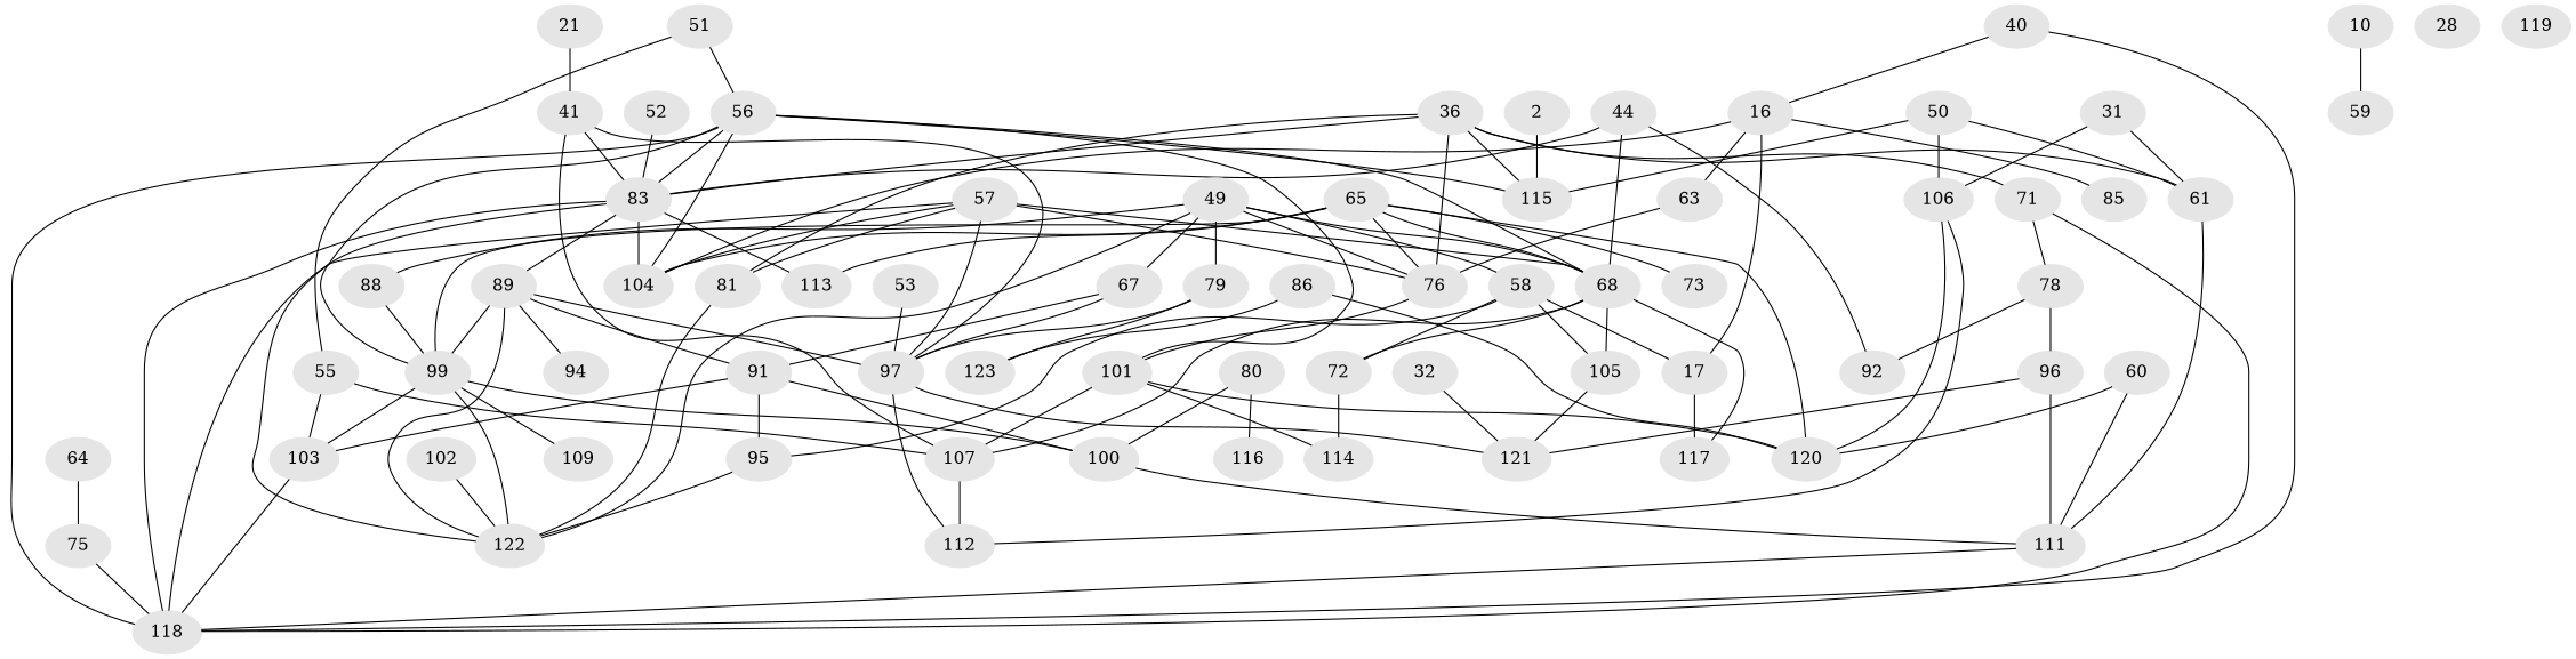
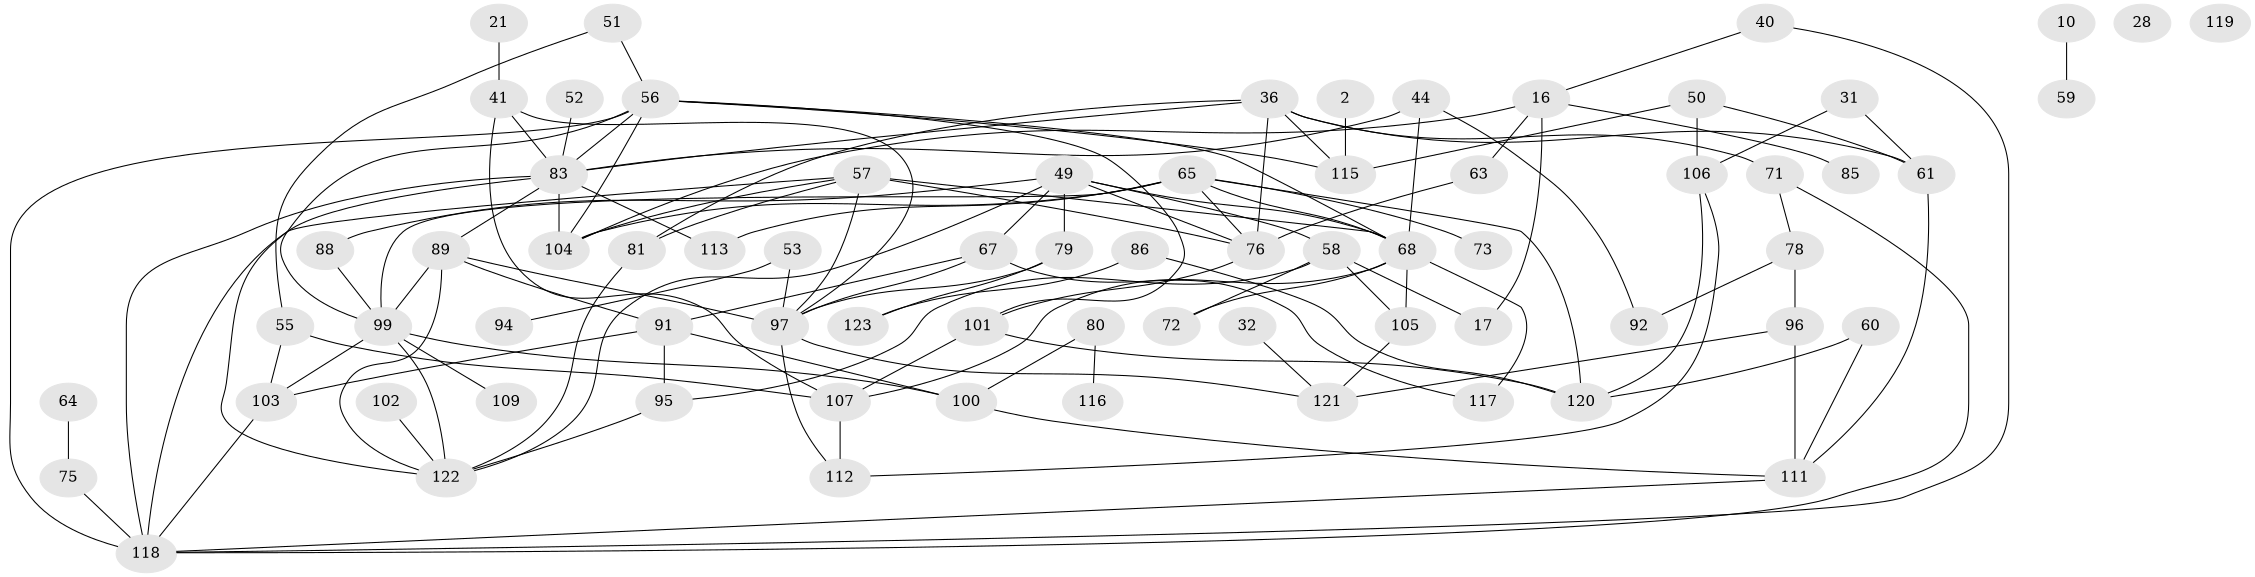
  graph {
    node [color=gray90 style=filled]
    n1 [label=2]
    115
    10
    59
    21
    41
    83 [super="+11+14+26+77"]
    97 [super="+33+54"]
    107 [super="+93"]
    28
    31
    61
    106
    111
    120 [super="+82"]
    112
    32
    121
    36 [super="+24"]
    71
    76 [super="+69"]
    81 [super="+13"]
    118 [super="+84"]
    78
    101 [super="+42"]
    122 [super="+110+62"]
    104 [super="+74"]
    113 [super="+108"]
    89 [super="+20+29+37"]
    n30 [label=16 super="+15"]
    63
    85
    n33 [label=17]
    40
    68 [super="+65"]
    72
    105
    117
    44
    92
    49 [super="+47"]
    58 [super="+39"]
    67
    79 [super="+5"]
    88
    95 [super="+25"]
    91
    123
    99 [super="+98+90"]
    50 [super="+30"]
    51
    55
    56 [super="+23+48"]
    103 [super="+35"]
    52
    53
    100
    109
-   114 [super="+1"]
    57
    60
    64
    75
    n64 [label=65 super="+19+22+38"]
    73
    96
    80 [super="+16"]
    116
    94
    86
    102
    119
    n1 -- 115
    10 -- 59
    21 -- 41
    41 -- 83 [weight=2]
    41 -- 97
    41 -- 107 [weight=2]
    83 -- 118
    83 -- 122 [weight=3]
    83 -- 104 [weight=2]
    83 -- 113 [weight=2]
    83 -- 89
    97 -- 112
    97 -- 121
    107 -- 112
    31 -- 61
    31 -- 106
    61 -- 111
    106 -- 120
    106 -- 112
    111 -- 118
    32 -- 121
    36 -- 115
    36 -- 83 [weight=2]
    36 -- 61
    36 -- 71
    36 -- 76
    36 -- 81
    71 -- 118
    71 -- 78
    76 -- 101
    81 -- 122
    78 -- 92
    78 -- 96
    101 -- 107
    101 -- 120
-   101 -- 114
    89 -- 97 [weight=2]
    89 -- 122
    89 -- 91
    89 -- 99
-   89 -- 94
+   53 -- 94
    n30 -- 104
    n30 -- 63
    n30 -- 85
    n30 -- n33
    63 -- 76
    40 -- 118
    40 -- n30
    68 -- 107
    68 -- 72
    68 -- 105
    68 -- 117
-   72 -- 114
    105 -- 121
    44 -- 83
    44 -- 68
    44 -- 92
    49 -- 76
    49 -- 122
    49 -- 68
    49 -- 58
    49 -- 67
    49 -- 79
    49 -- 88
    58 -- n33
    58 -- 72
    58 -- 105
    58 -- 95
    67 -- 97
-   n33 -- 117
+   67 -- 117
    67 -- 91
    79 -- 97
    79 -- 123
    88 -- 99
    95 -- 122
    91 -- 95
    91 -- 103 [weight=2]
    91 -- 100
    99 -- 122 [weight=4]
    99 -- 103
    99 -- 100
    99 -- 109
    50 -- 115
    50 -- 61
    50 -- 106
    51 -- 55
    51 -- 56
    55 -- 107
    55 -- 103
    56 -- 115
    56 -- 83
    56 -- 118 [weight=3]
    56 -- 101
    56 -- 104
    56 -- 68 [weight=2]
    56 -- 99
    103 -- 118
    52 -- 83
    53 -- 97
    100 -- 111
    57 -- 97
    57 -- 76 [weight=2]
    57 -- 81
    57 -- 118
    57 -- 104
    57 -- 68 [weight=2]
    60 -- 111
    60 -- 120
    64 -- 75
    75 -- 118
    n64 -- 120 [weight=2]
    n64 -- 76
    n64 -- 104
    n64 -- 113 [weight=2]
    n64 -- 68 [weight=2]
    n64 -- 99 [weight=3]
    n64 -- 73
    96 -- 111
    96 -- 121
    80 -- 100
    80 -- 116
    86 -- 120
    86 -- 123
    102 -- 122
  }
